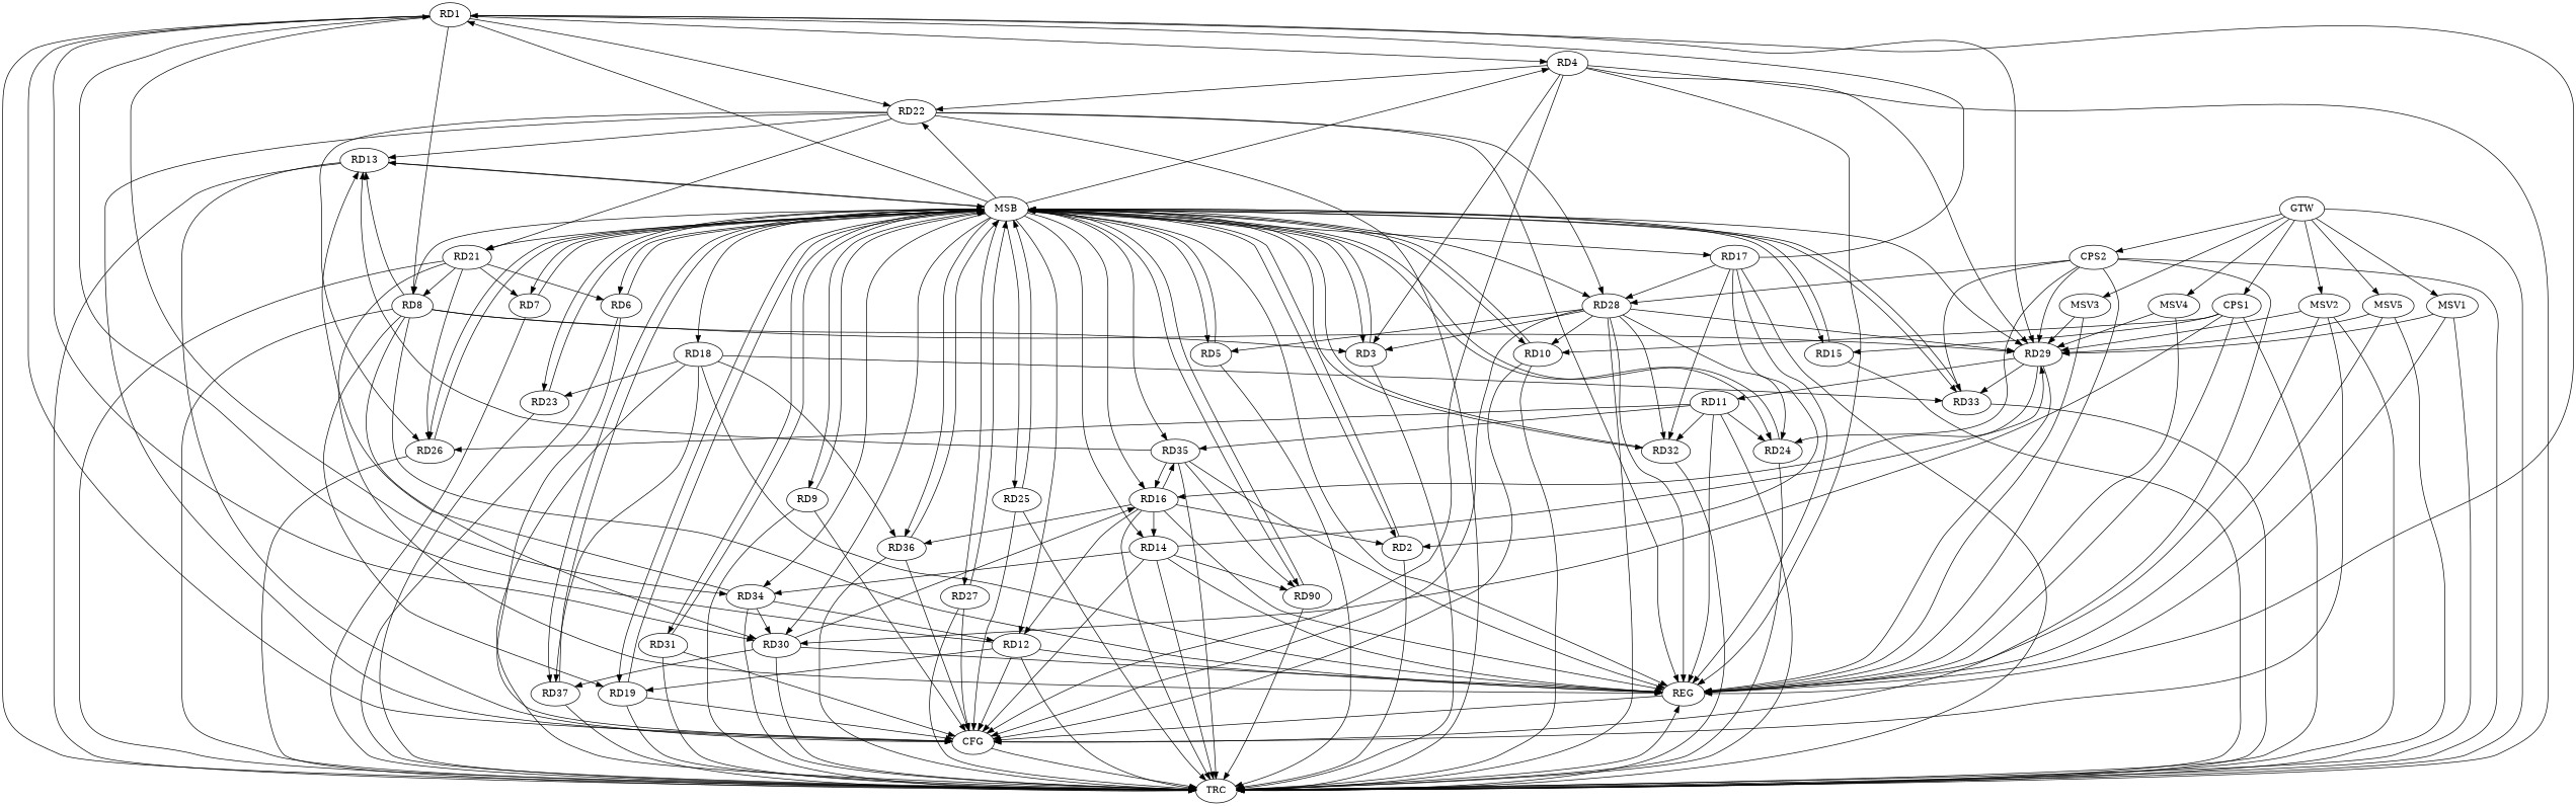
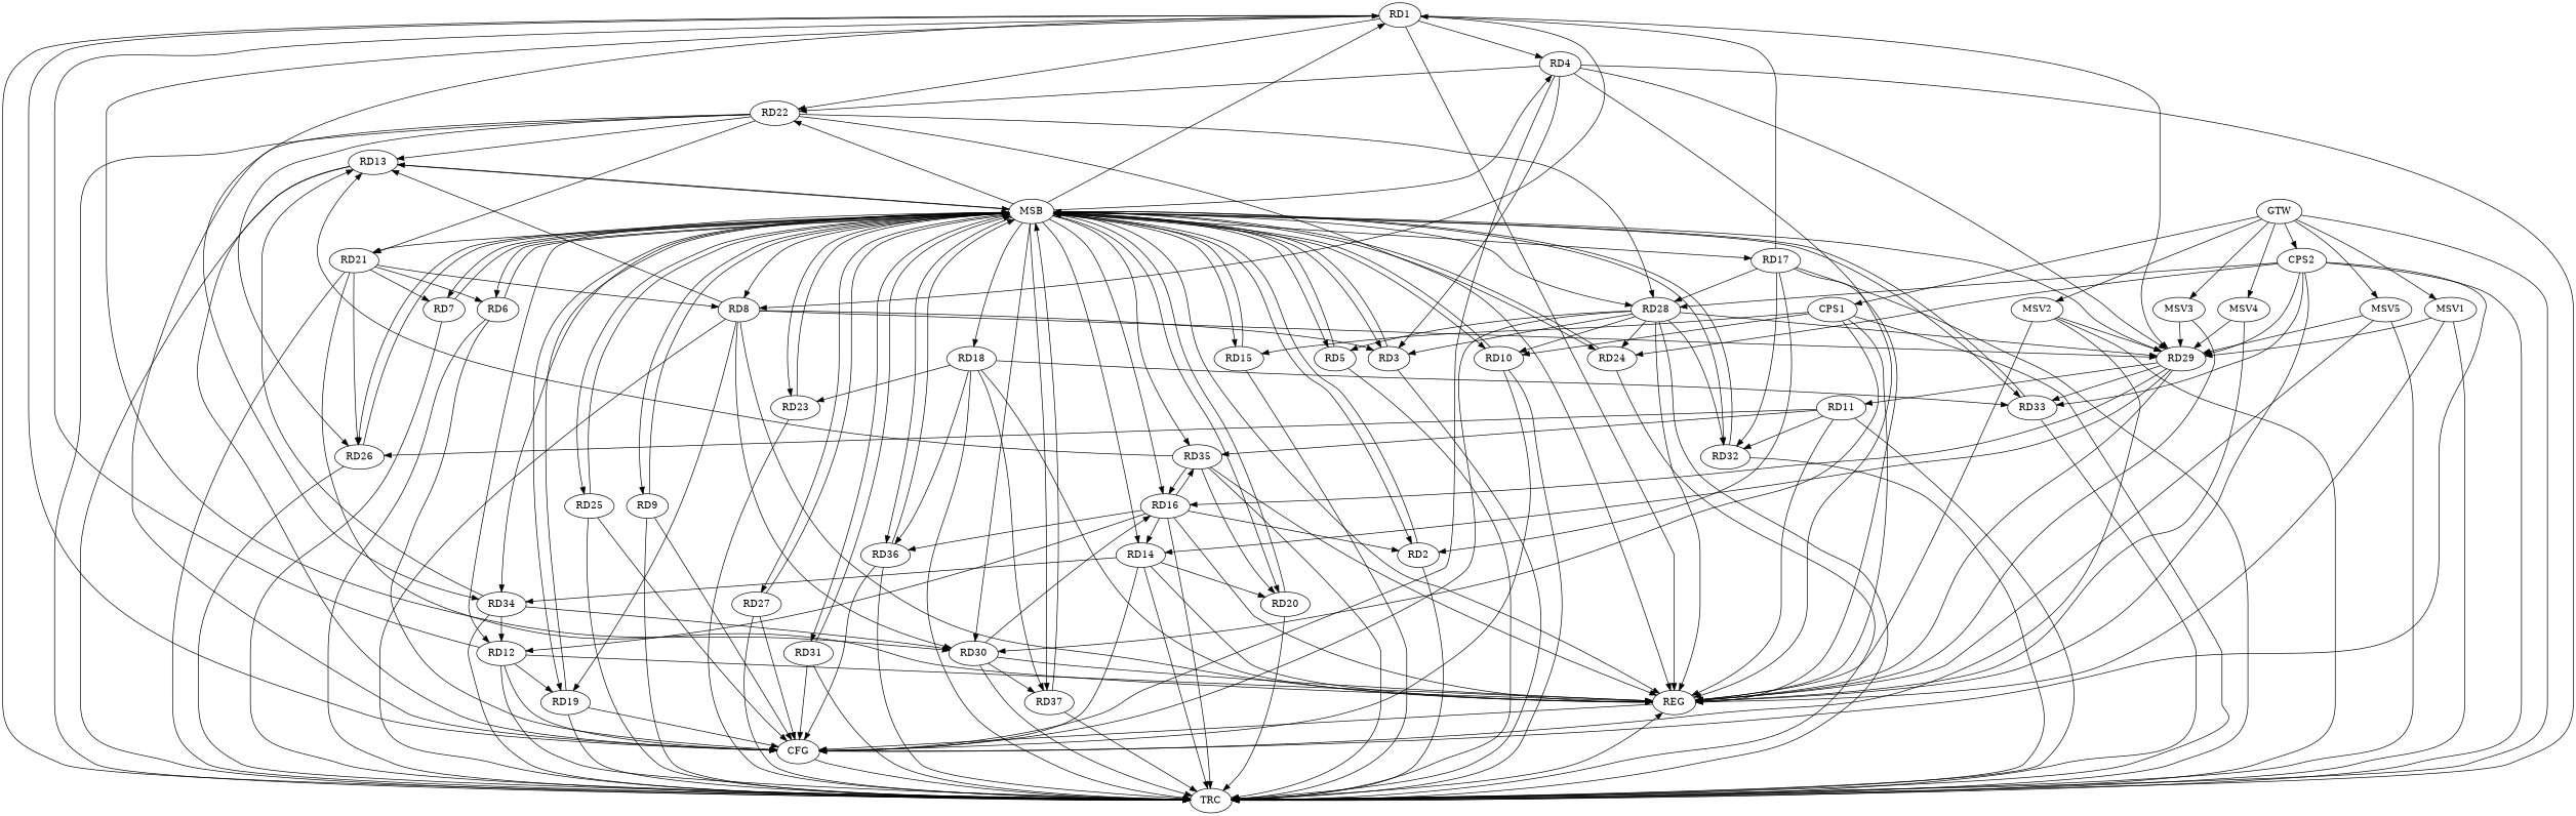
  strict digraph {
    n1 [label=RD1]
    n2 [label=RD4]
    n3 [label=RD8]
    n4 [label=RD22]
    n5 [label=RD29]
    n6 [label=RD30]
    n7 [label=RD34]
    n8 [label=REG]
    n9 [label=CFG]
    n10 [label=TRC]
    n11 [label=RD3]
    n12 [label=RD13]
    n13 [label=RD19]
    n14 [label=RD26]
    n15 [label=RD28]
    n16 [label=RD21]
    n17 [label=RD11]
    n18 [label=RD14]
    n19 [label=RD16]
    n20 [label=RD33]
    n21 [label=RD37]
    n22 [label=RD12]
    n23 [label=RD2]
    n24 [label=MSB]
    n25 [label=RD5]
    n26 [label=RD6]
    n27 [label=RD7]
    n28 [label=RD9]
    n29 [label=RD10]
    n30 [label=RD24]
    n31 [label=RD32]
    n32 [label=RD35]
-   n33 [label=RD90]
+   n33 [label=RD20]
    n34 [label=RD15]
    n35 [label=RD36]
    n36 [label=RD17]
    n37 [label=RD18]
    n38 [label=RD23]
    n39 [label=RD25]
    n40 [label=RD27]
    n41 [label=RD31]
    n42 [label=CPS1]
    n43 [label=CPS2]
    n44 [label=GTW]
    n45 [label=MSV1]
    n46 [label=MSV2]
    n47 [label=MSV3]
    n48 [label=MSV4]
    n49 [label=MSV5]
    n1 -> n2
    n1 -> n3
    n1 -> n4
    n1 -> n5
    n1 -> n6
    n1 -> n7
    n1 -> n8
    n1 -> n9
    n1 -> n10
    n2 -> n4
    n2 -> n5
    n2 -> n8
    n2 -> n9
    n2 -> n10
    n2 -> n11
    n3 -> n5
    n3 -> n6
    n3 -> n8
    n3 -> n10
    n3 -> n11
    n3 -> n12
    n3 -> n13
    n4 -> n8
    n4 -> n9
    n4 -> n10
    n4 -> n12
    n4 -> n14
    n4 -> n15
    n4 -> n16
    n5 -> n8
    n5 -> n17
-   n18 -> n5
+   n5 -> n18
    n5 -> n19
    n5 -> n20
    n6 -> n8
    n6 -> n10
    n6 -> n19
    n6 -> n21
    n7 -> n6
    n7 -> n10
    n7 -> n12
    n7 -> n22
    n8 -> n9
    n9 -> n10
    n10 -> n8
    n11 -> n10
    n11 -> n24
    n12 -> n9
    n12 -> n10
    n12 -> n24
    n13 -> n9
    n13 -> n10
    n13 -> n24
    n14 -> n10
    n14 -> n24
    n15 -> n5
    n15 -> n8
    n15 -> n9
    n15 -> n10
    n15 -> n11
    n15 -> n25
    n15 -> n29
    n15 -> n30
    n15 -> n31
    n16 -> n3
    n16 -> n8
    n16 -> n10
    n16 -> n14
    n16 -> n26
    n16 -> n27
    n17 -> n8
    n17 -> n10
    n17 -> n14
-   n17 -> n30
    n17 -> n31
    n17 -> n32
    n18 -> n7
    n18 -> n8
    n18 -> n9
    n18 -> n10
    n18 -> n33
    n19 -> n8
    n19 -> n10
    n19 -> n18
    n19 -> n22
    n19 -> n23
    n19 -> n32
    n19 -> n35
    n20 -> n10
    n20 -> n24
    n21 -> n10
    n21 -> n24
    n22 -> n1
    n22 -> n8
    n22 -> n9
    n22 -> n10
    n22 -> n13
    n23 -> n10
    n23 -> n24
    n24 -> n1
    n24 -> n2
    n24 -> n3
    n24 -> n4
    n24 -> n5
    n24 -> n6
    n24 -> n7
    n24 -> n8
    n24 -> n11
    n24 -> n12
    n24 -> n13
    n24 -> n14
    n24 -> n15
    n24 -> n16
    n24 -> n18
    n24 -> n19
    n24 -> n20
    n24 -> n21
    n24 -> n22
    n24 -> n23
    n24 -> n25
    n24 -> n26
    n24 -> n27
    n24 -> n28
    n24 -> n29
    n24 -> n30
    n24 -> n31
    n24 -> n32
    n24 -> n33
    n24 -> n34
    n24 -> n35
    n24 -> n36
    n24 -> n37
    n24 -> n38
    n24 -> n39
    n24 -> n40
    n24 -> n41
    n25 -> n10
    n25 -> n24
    n26 -> n9
    n26 -> n10
    n26 -> n24
    n27 -> n10
    n27 -> n24
    n28 -> n9
    n28 -> n10
    n28 -> n24
    n29 -> n9
    n29 -> n10
    n29 -> n24
    n30 -> n10
    n30 -> n24
    n31 -> n10
    n31 -> n24
    n32 -> n8
    n32 -> n10
    n32 -> n12
    n32 -> n19
    n32 -> n33
    n33 -> n10
    n33 -> n24
    n34 -> n10
    n34 -> n24
    n35 -> n9
    n35 -> n10
    n35 -> n24
    n36 -> n1
    n36 -> n8
    n36 -> n10
    n36 -> n15
    n36 -> n23
    n36 -> n31
    n37 -> n8
    n37 -> n10
    n37 -> n20
    n37 -> n21
    n37 -> n35
    n37 -> n38
    n38 -> n10
    n38 -> n24
    n39 -> n9
    n39 -> n10
    n39 -> n24
    n40 -> n9
    n40 -> n10
    n40 -> n24
    n41 -> n9
    n41 -> n10
    n41 -> n24
    n42 -> n6
    n42 -> n8
    n42 -> n10
    n42 -> n29
    n42 -> n34
    n43 -> n5
    n43 -> n8
    n43 -> n9
    n43 -> n10
    n43 -> n15
    n43 -> n20
    n43 -> n30
    n44 -> n10
    n44 -> n42
    n44 -> n43
    n44 -> n45
    n44 -> n46
    n44 -> n47
    n44 -> n48
    n44 -> n49
    n45 -> n5
    n45 -> n8
    n45 -> n10
    n46 -> n5
    n46 -> n8
    n46 -> n9
    n46 -> n10
    n47 -> n5
    n47 -> n8
    n48 -> n5
    n48 -> n8
    n49 -> n5
    n49 -> n8
    n49 -> n10
  }
